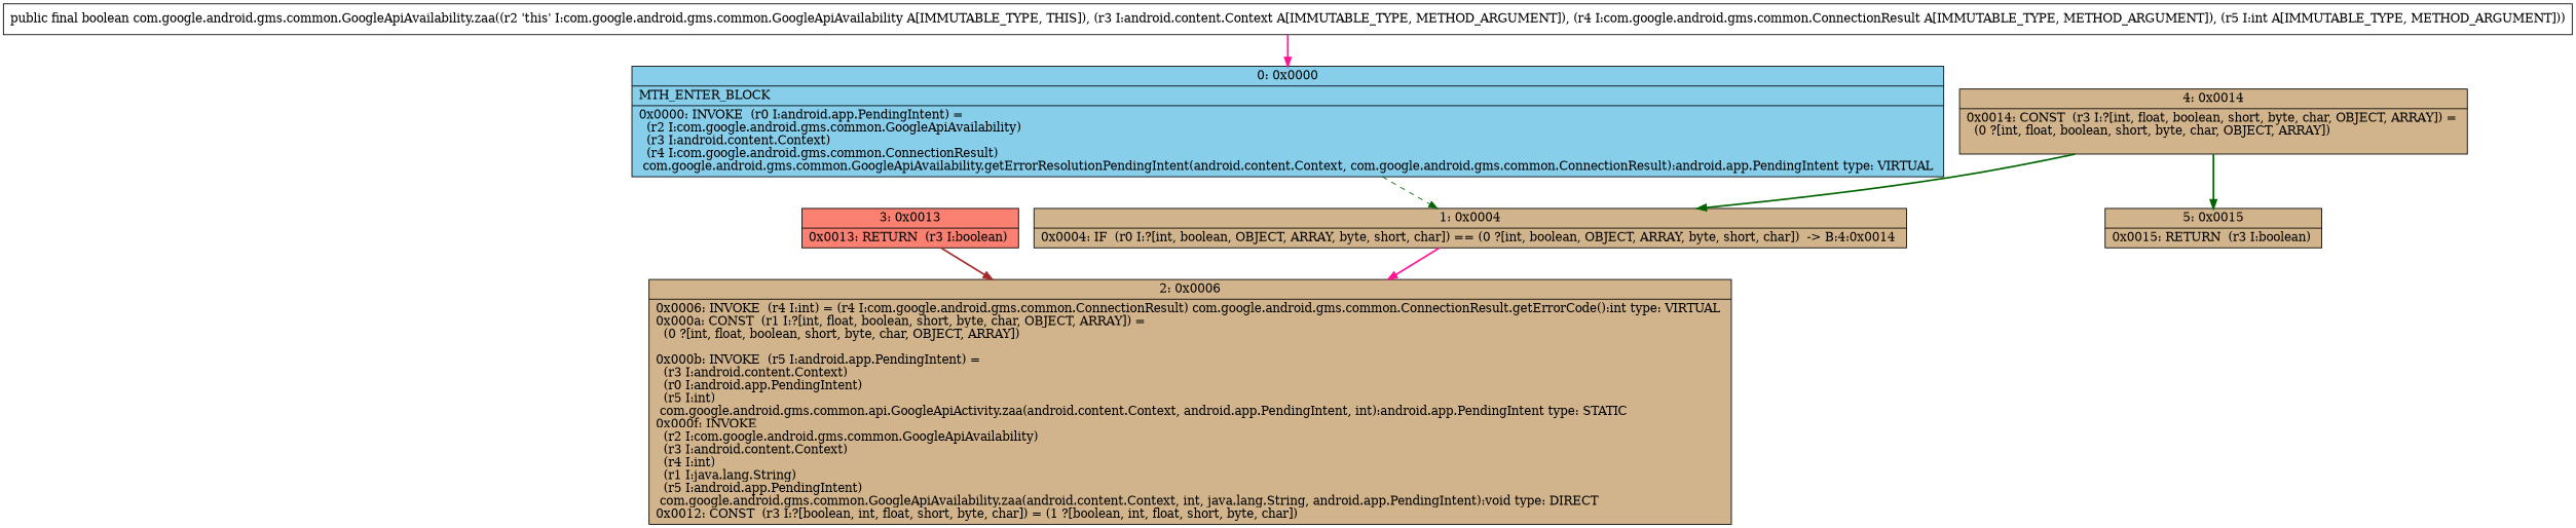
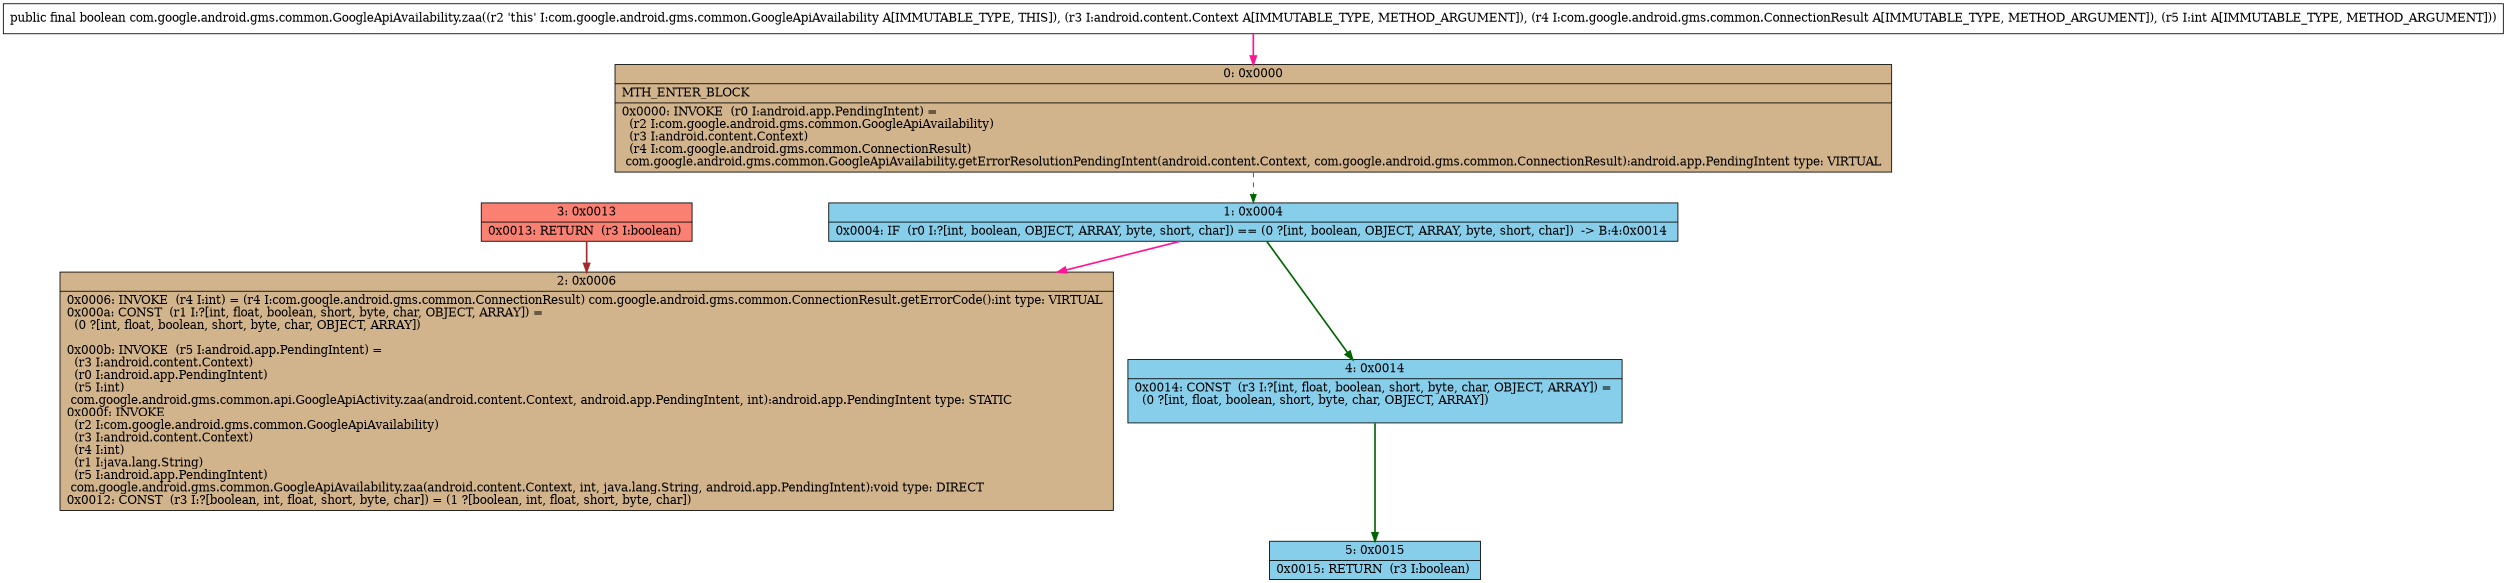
  digraph {
    node [fillcolor=tan shape=record style=filled]
    edge [color=darkgreen style=bold]
-   n1 [fillcolor=skyblue label="{0\:\ 0x0000|MTH_ENTER_BLOCK\l|0x0000: INVOKE  (r0 I:android.app.PendingIntent) = \l  (r2 I:com.google.android.gms.common.GoogleApiAvailability)\l  (r3 I:android.content.Context)\l  (r4 I:com.google.android.gms.common.ConnectionResult)\l com.google.android.gms.common.GoogleApiAvailability.getErrorResolutionPendingIntent(android.content.Context, com.google.android.gms.common.ConnectionResult):android.app.PendingIntent type: VIRTUAL \l}"]
-   n2 [label="{1\:\ 0x0004|0x0004: IF  (r0 I:?[int, boolean, OBJECT, ARRAY, byte, short, char]) == (0 ?[int, boolean, OBJECT, ARRAY, byte, short, char])  \-\> B:4:0x0014 \l}"]
+   n1 [label="{0\:\ 0x0000|MTH_ENTER_BLOCK\l|0x0000: INVOKE  (r0 I:android.app.PendingIntent) = \l  (r2 I:com.google.android.gms.common.GoogleApiAvailability)\l  (r3 I:android.content.Context)\l  (r4 I:com.google.android.gms.common.ConnectionResult)\l com.google.android.gms.common.GoogleApiAvailability.getErrorResolutionPendingIntent(android.content.Context, com.google.android.gms.common.ConnectionResult):android.app.PendingIntent type: VIRTUAL \l}"]
+   n2 [fillcolor=skyblue label="{1\:\ 0x0004|0x0004: IF  (r0 I:?[int, boolean, OBJECT, ARRAY, byte, short, char]) == (0 ?[int, boolean, OBJECT, ARRAY, byte, short, char])  \-\> B:4:0x0014 \l}"]
    n3 [label="{2\:\ 0x0006|0x0006: INVOKE  (r4 I:int) = (r4 I:com.google.android.gms.common.ConnectionResult) com.google.android.gms.common.ConnectionResult.getErrorCode():int type: VIRTUAL \l0x000a: CONST  (r1 I:?[int, float, boolean, short, byte, char, OBJECT, ARRAY]) = \l  (0 ?[int, float, boolean, short, byte, char, OBJECT, ARRAY])\l \l0x000b: INVOKE  (r5 I:android.app.PendingIntent) = \l  (r3 I:android.content.Context)\l  (r0 I:android.app.PendingIntent)\l  (r5 I:int)\l com.google.android.gms.common.api.GoogleApiActivity.zaa(android.content.Context, android.app.PendingIntent, int):android.app.PendingIntent type: STATIC \l0x000f: INVOKE  \l  (r2 I:com.google.android.gms.common.GoogleApiAvailability)\l  (r3 I:android.content.Context)\l  (r4 I:int)\l  (r1 I:java.lang.String)\l  (r5 I:android.app.PendingIntent)\l com.google.android.gms.common.GoogleApiAvailability.zaa(android.content.Context, int, java.lang.String, android.app.PendingIntent):void type: DIRECT \l0x0012: CONST  (r3 I:?[boolean, int, float, short, byte, char]) = (1 ?[boolean, int, float, short, byte, char]) \l}"]
-   n4 [label="{4\:\ 0x0014|0x0014: CONST  (r3 I:?[int, float, boolean, short, byte, char, OBJECT, ARRAY]) = \l  (0 ?[int, float, boolean, short, byte, char, OBJECT, ARRAY])\l \l}"]
-   n5 [label="{5\:\ 0x0015|0x0015: RETURN  (r3 I:boolean) \l}"]
+   n4 [fillcolor=skyblue label="{4\:\ 0x0014|0x0014: CONST  (r3 I:?[int, float, boolean, short, byte, char, OBJECT, ARRAY]) = \l  (0 ?[int, float, boolean, short, byte, char, OBJECT, ARRAY])\l \l}"]
+   n5 [fillcolor=skyblue label="{5\:\ 0x0015|0x0015: RETURN  (r3 I:boolean) \l}"]
    n6 [fillcolor=salmon label="{3\:\ 0x0013|0x0013: RETURN  (r3 I:boolean) \l}"]
    n7 [fillcolor=white label="{public final boolean com.google.android.gms.common.GoogleApiAvailability.zaa((r2 'this' I:com.google.android.gms.common.GoogleApiAvailability A[IMMUTABLE_TYPE, THIS]), (r3 I:android.content.Context A[IMMUTABLE_TYPE, METHOD_ARGUMENT]), (r4 I:com.google.android.gms.common.ConnectionResult A[IMMUTABLE_TYPE, METHOD_ARGUMENT]), (r5 I:int A[IMMUTABLE_TYPE, METHOD_ARGUMENT])) }"]
    n1 -> n2 [style=dashed]
    n2 -> n3 [color=deeppink]
-   n4 -> n2
+   n2 -> n4
    n4 -> n5
    n6 -> n3 [color=brown]
    n7 -> n1 [color=deeppink]
  }
